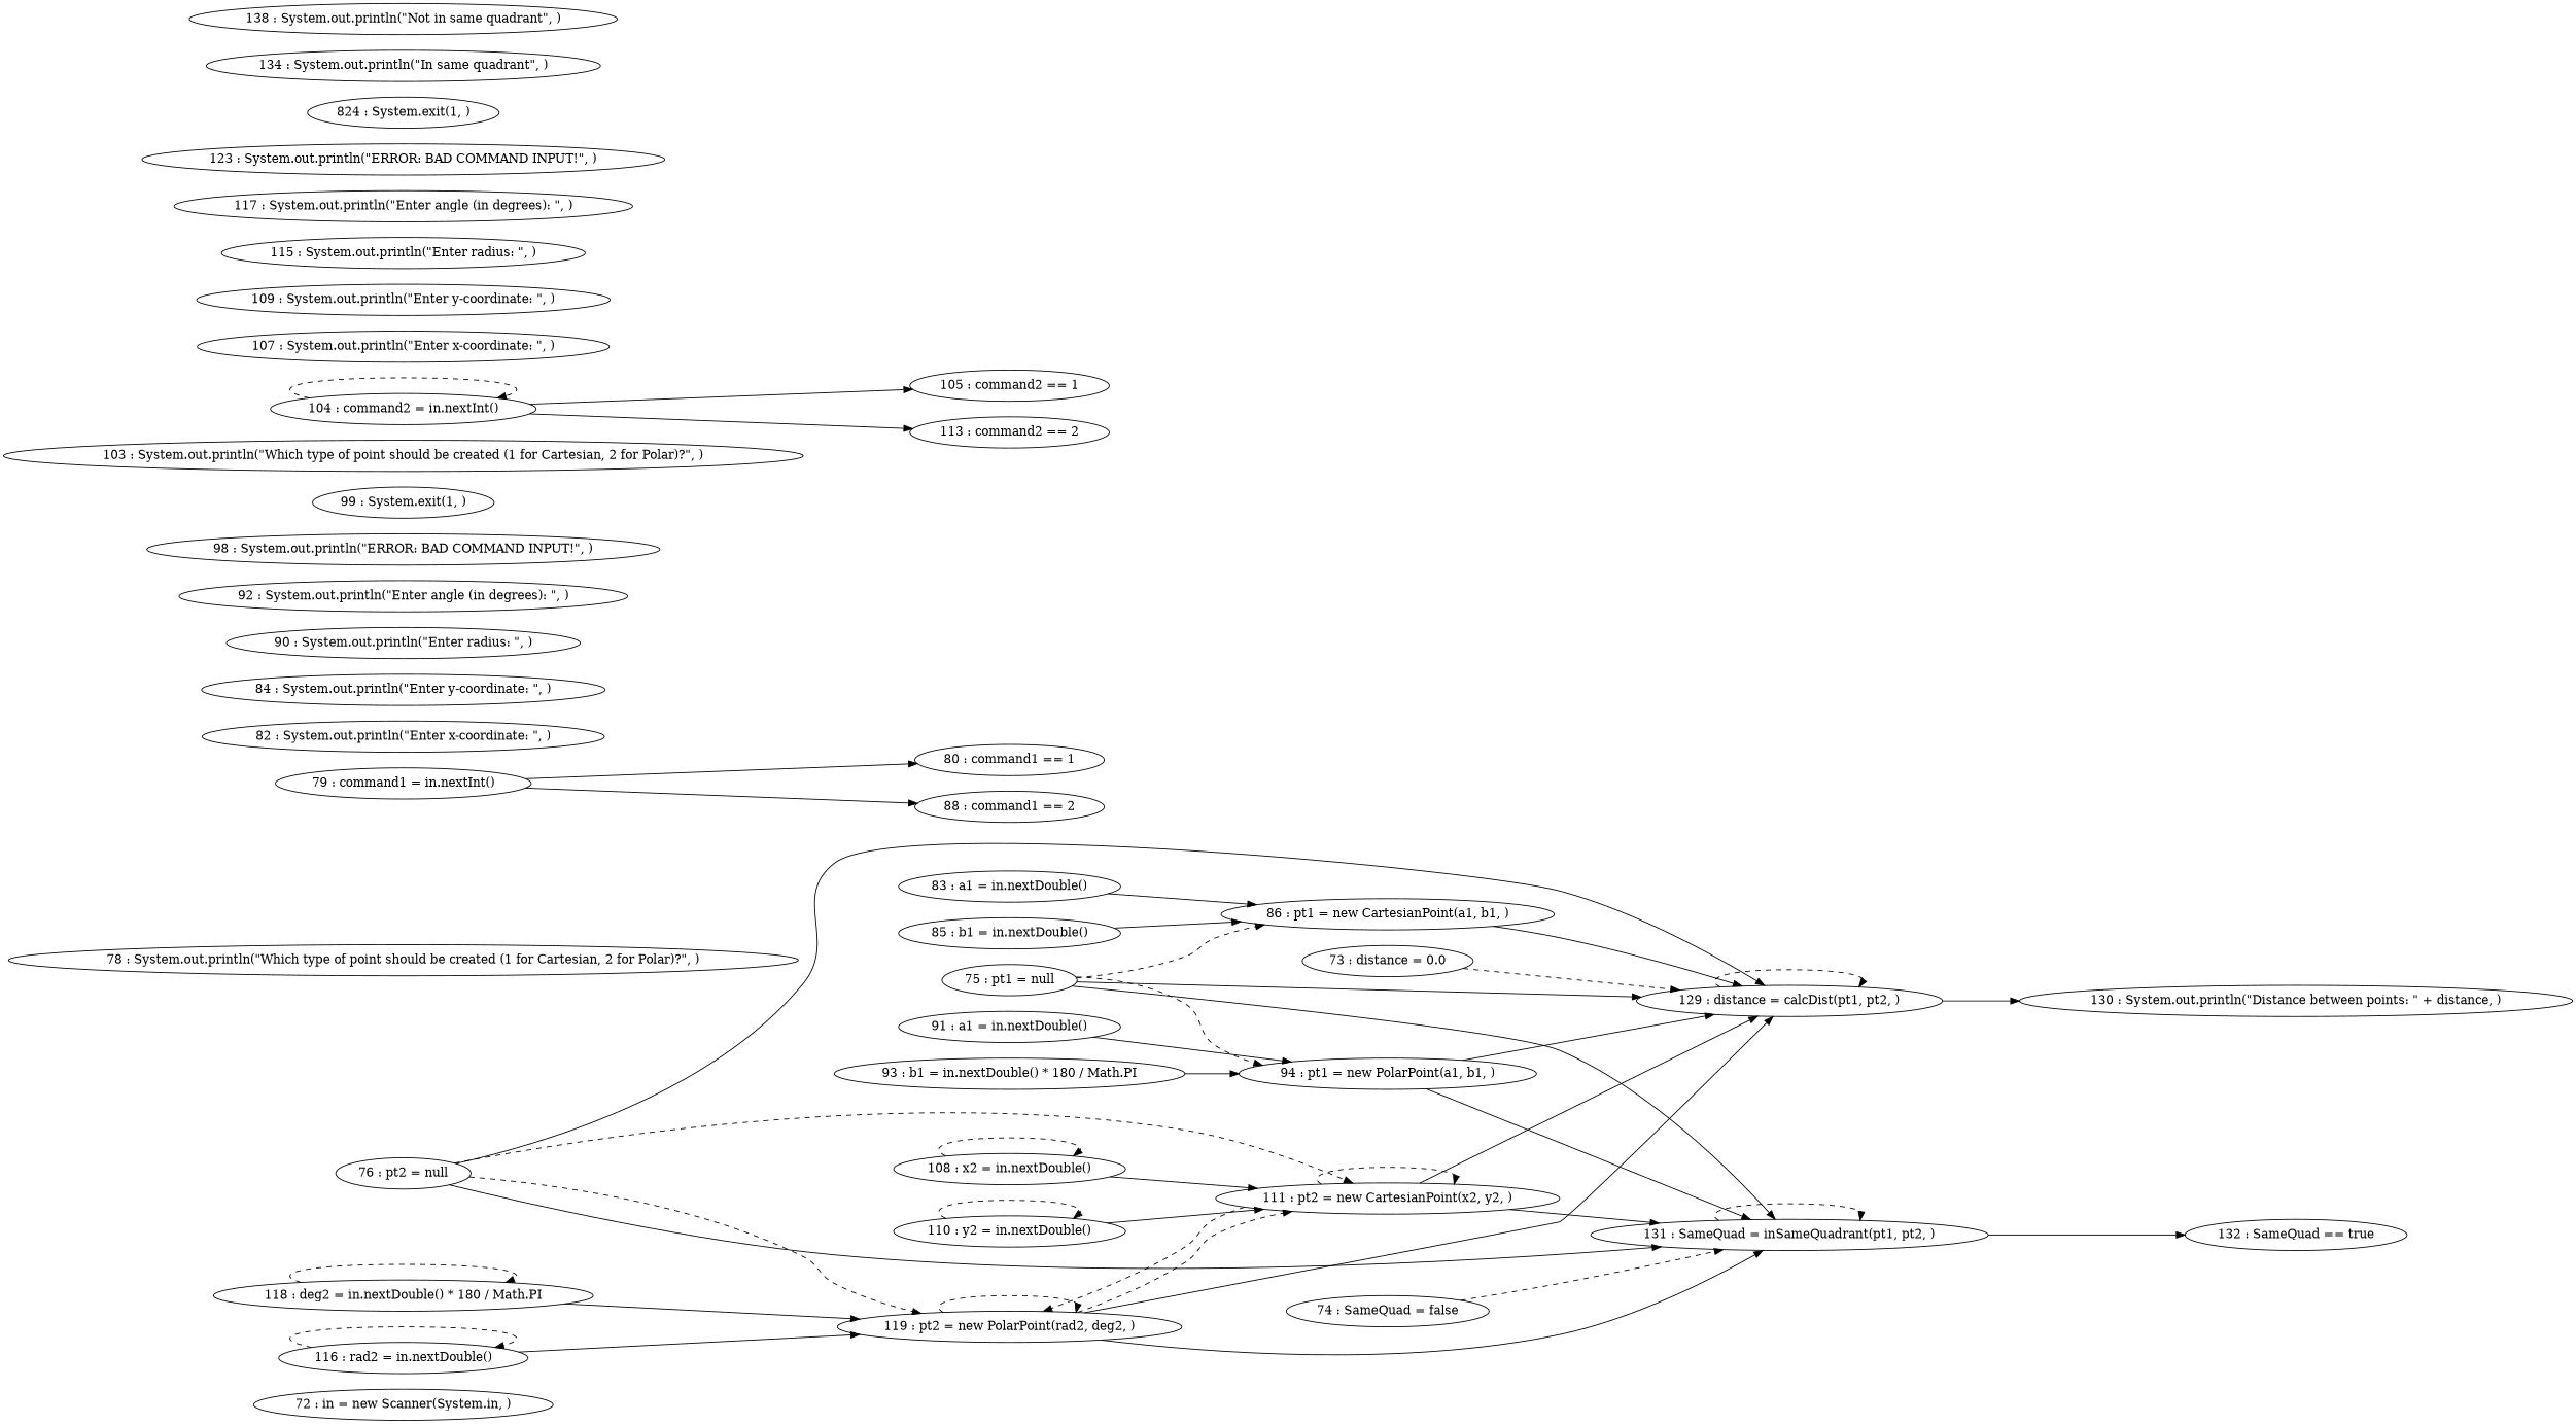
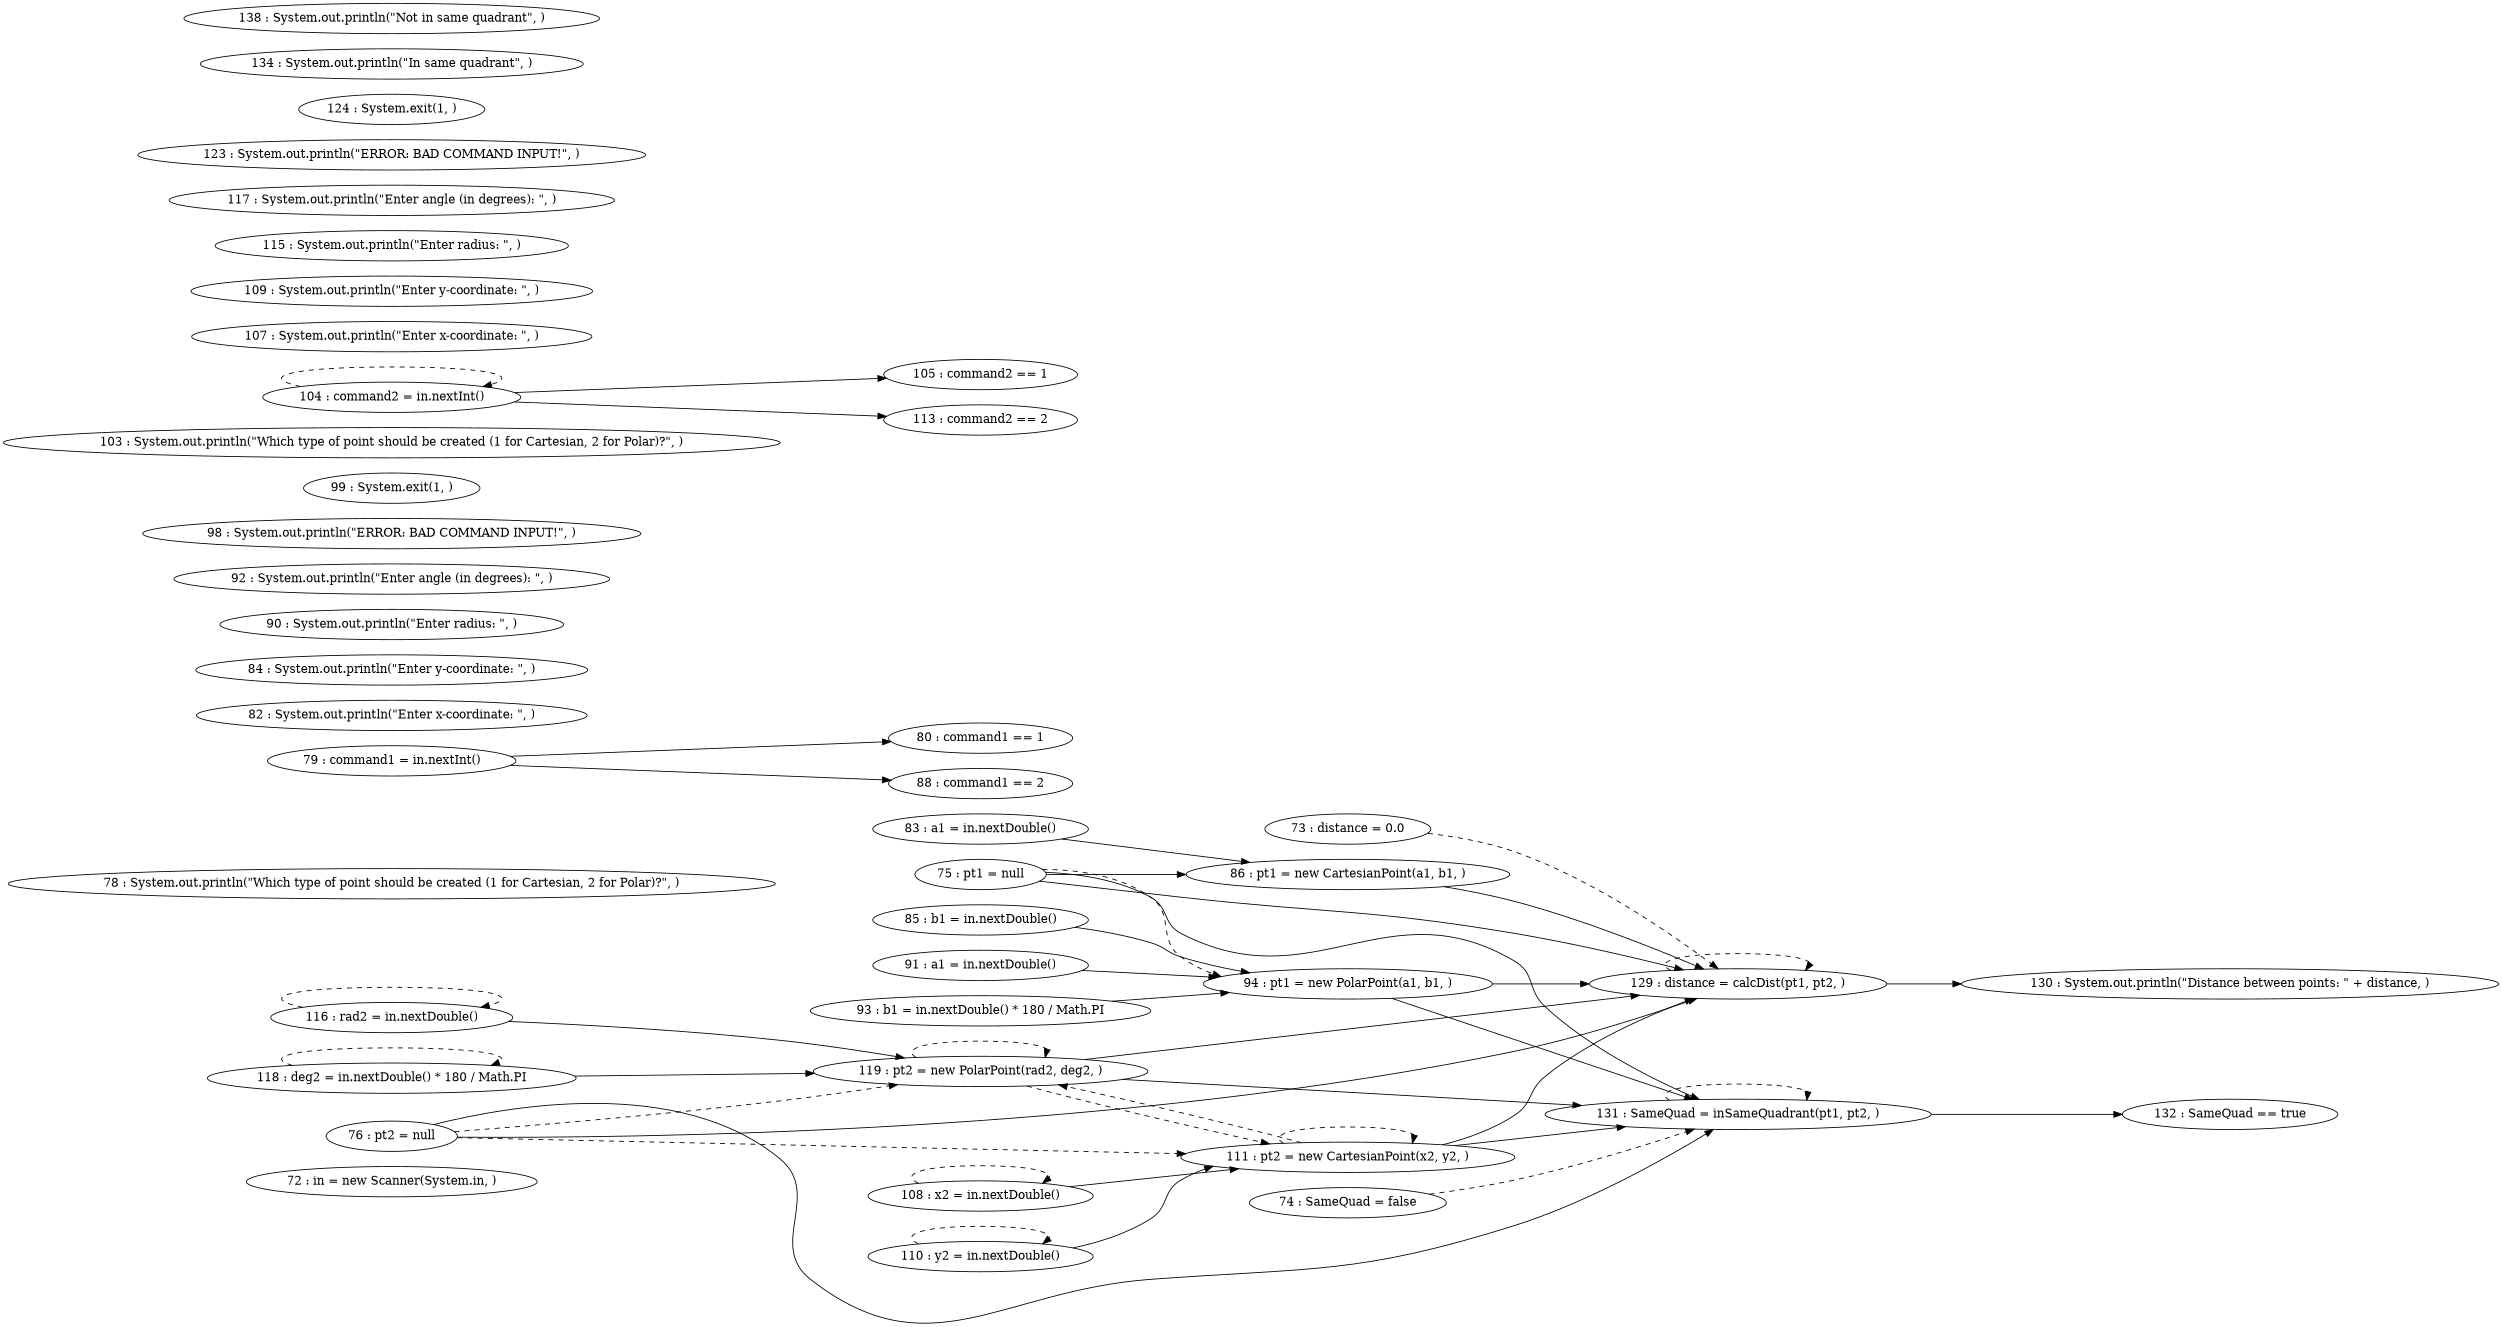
  digraph {
    rankdir=LR
    "72 : in = new Scanner(System.in, )"
    "73 : distance = 0.0"
    "129 : distance = calcDist(pt1, pt2, )"
    "130 : System.out.println(\"Distance between points: \" + distance, )"
    "74 : SameQuad = false"
    "131 : SameQuad = inSameQuadrant(pt1, pt2, )"
    "132 : SameQuad == true"
    "75 : pt1 = null"
    "86 : pt1 = new CartesianPoint(a1, b1, )"
    "94 : pt1 = new PolarPoint(a1, b1, )"
    "76 : pt2 = null"
    "119 : pt2 = new PolarPoint(rad2, deg2, )"
    "111 : pt2 = new CartesianPoint(x2, y2, )"
    "78 : System.out.println(\"Which type of point should be created (1 for Cartesian, 2 for Polar)?\", )"
    "79 : command1 = in.nextInt()"
    "80 : command1 == 1"
    "88 : command1 == 2"
    "82 : System.out.println(\"Enter x-coordinate: \", )"
    "83 : a1 = in.nextDouble()"
    "84 : System.out.println(\"Enter y-coordinate: \", )"
    "85 : b1 = in.nextDouble()"
    "90 : System.out.println(\"Enter radius: \", )"
    "91 : a1 = in.nextDouble()"
    "92 : System.out.println(\"Enter angle (in degrees): \", )"
    "93 : b1 = in.nextDouble() * 180 / Math.PI"
    "98 : System.out.println(\"ERROR: BAD COMMAND INPUT!\", )"
    "99 : System.exit(1, )"
    "103 : System.out.println(\"Which type of point should be created (1 for Cartesian, 2 for Polar)?\", )"
    "104 : command2 = in.nextInt()"
    "105 : command2 == 1"
    "113 : command2 == 2"
    "107 : System.out.println(\"Enter x-coordinate: \", )"
    "108 : x2 = in.nextDouble()"
    "109 : System.out.println(\"Enter y-coordinate: \", )"
    "110 : y2 = in.nextDouble()"
    "115 : System.out.println(\"Enter radius: \", )"
    "116 : rad2 = in.nextDouble()"
    "117 : System.out.println(\"Enter angle (in degrees): \", )"
    "118 : deg2 = in.nextDouble() * 180 / Math.PI"
    "123 : System.out.println(\"ERROR: BAD COMMAND INPUT!\", )"
-   "124 : System.exit(1, )" [label="824 : System.exit(1, )"]
+   "124 : System.exit(1, )"
    "134 : System.out.println(\"In same quadrant\", )"
    "138 : System.out.println(\"Not in same quadrant\", )"
    "73 : distance = 0.0" -> "129 : distance = calcDist(pt1, pt2, )" [style=dashed]
    "129 : distance = calcDist(pt1, pt2, )" -> "129 : distance = calcDist(pt1, pt2, )" [style=dashed]
    "129 : distance = calcDist(pt1, pt2, )" -> "130 : System.out.println(\"Distance between points: \" + distance, )"
    "74 : SameQuad = false" -> "131 : SameQuad = inSameQuadrant(pt1, pt2, )" [style=dashed]
    "131 : SameQuad = inSameQuadrant(pt1, pt2, )" -> "131 : SameQuad = inSameQuadrant(pt1, pt2, )" [style=dashed]
    "131 : SameQuad = inSameQuadrant(pt1, pt2, )" -> "132 : SameQuad == true"
    "75 : pt1 = null" -> "129 : distance = calcDist(pt1, pt2, )"
    "75 : pt1 = null" -> "131 : SameQuad = inSameQuadrant(pt1, pt2, )"
-   "75 : pt1 = null" -> "86 : pt1 = new CartesianPoint(a1, b1, )" [style=dashed]
+   "75 : pt1 = null" -> "86 : pt1 = new CartesianPoint(a1, b1, )" [style=solid]
    "75 : pt1 = null" -> "94 : pt1 = new PolarPoint(a1, b1, )" [style=dashed]
    "86 : pt1 = new CartesianPoint(a1, b1, )" -> "129 : distance = calcDist(pt1, pt2, )"
    "94 : pt1 = new PolarPoint(a1, b1, )" -> "129 : distance = calcDist(pt1, pt2, )"
    "94 : pt1 = new PolarPoint(a1, b1, )" -> "131 : SameQuad = inSameQuadrant(pt1, pt2, )"
    "76 : pt2 = null" -> "129 : distance = calcDist(pt1, pt2, )"
    "76 : pt2 = null" -> "131 : SameQuad = inSameQuadrant(pt1, pt2, )"
    "76 : pt2 = null" -> "119 : pt2 = new PolarPoint(rad2, deg2, )" [style=dashed]
    "76 : pt2 = null" -> "111 : pt2 = new CartesianPoint(x2, y2, )" [style=dashed]
    "119 : pt2 = new PolarPoint(rad2, deg2, )" -> "129 : distance = calcDist(pt1, pt2, )"
    "119 : pt2 = new PolarPoint(rad2, deg2, )" -> "131 : SameQuad = inSameQuadrant(pt1, pt2, )"
    "119 : pt2 = new PolarPoint(rad2, deg2, )" -> "119 : pt2 = new PolarPoint(rad2, deg2, )" [style=dashed]
    "119 : pt2 = new PolarPoint(rad2, deg2, )" -> "111 : pt2 = new CartesianPoint(x2, y2, )" [style=dashed]
    "111 : pt2 = new CartesianPoint(x2, y2, )" -> "129 : distance = calcDist(pt1, pt2, )"
    "111 : pt2 = new CartesianPoint(x2, y2, )" -> "131 : SameQuad = inSameQuadrant(pt1, pt2, )"
    "111 : pt2 = new CartesianPoint(x2, y2, )" -> "119 : pt2 = new PolarPoint(rad2, deg2, )" [style=dashed]
    "111 : pt2 = new CartesianPoint(x2, y2, )" -> "111 : pt2 = new CartesianPoint(x2, y2, )" [style=dashed]
    "79 : command1 = in.nextInt()" -> "80 : command1 == 1"
    "79 : command1 = in.nextInt()" -> "88 : command1 == 2"
    "83 : a1 = in.nextDouble()" -> "86 : pt1 = new CartesianPoint(a1, b1, )"
-   "85 : b1 = in.nextDouble()" -> "86 : pt1 = new CartesianPoint(a1, b1, )"
+   "85 : b1 = in.nextDouble()" -> "94 : pt1 = new PolarPoint(a1, b1, )"
    "91 : a1 = in.nextDouble()" -> "94 : pt1 = new PolarPoint(a1, b1, )"
    "93 : b1 = in.nextDouble() * 180 / Math.PI" -> "94 : pt1 = new PolarPoint(a1, b1, )"
    "104 : command2 = in.nextInt()" -> "104 : command2 = in.nextInt()" [style=dashed]
    "104 : command2 = in.nextInt()" -> "105 : command2 == 1"
    "104 : command2 = in.nextInt()" -> "113 : command2 == 2"
    "108 : x2 = in.nextDouble()" -> "111 : pt2 = new CartesianPoint(x2, y2, )"
    "108 : x2 = in.nextDouble()" -> "108 : x2 = in.nextDouble()" [style=dashed]
    "110 : y2 = in.nextDouble()" -> "111 : pt2 = new CartesianPoint(x2, y2, )"
    "110 : y2 = in.nextDouble()" -> "110 : y2 = in.nextDouble()" [style=dashed]
    "116 : rad2 = in.nextDouble()" -> "119 : pt2 = new PolarPoint(rad2, deg2, )"
    "116 : rad2 = in.nextDouble()" -> "116 : rad2 = in.nextDouble()" [style=dashed]
    "118 : deg2 = in.nextDouble() * 180 / Math.PI" -> "119 : pt2 = new PolarPoint(rad2, deg2, )"
    "118 : deg2 = in.nextDouble() * 180 / Math.PI" -> "118 : deg2 = in.nextDouble() * 180 / Math.PI" [style=dashed]
  }
